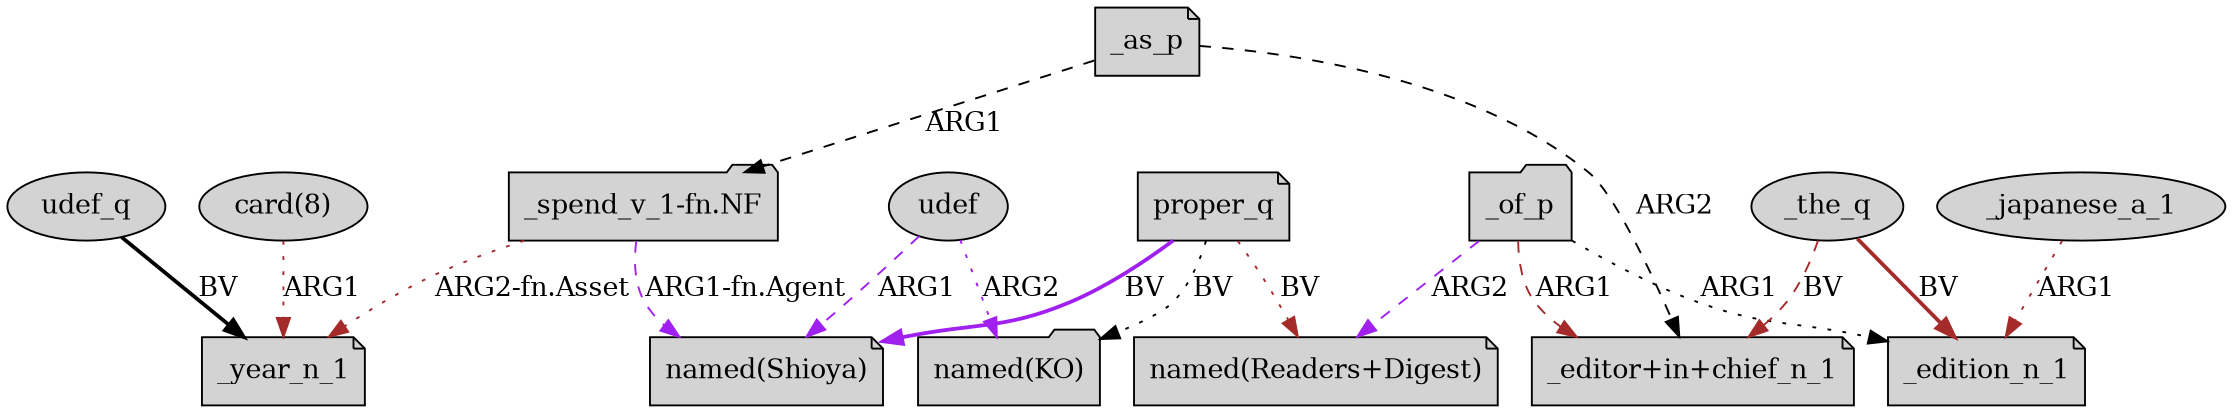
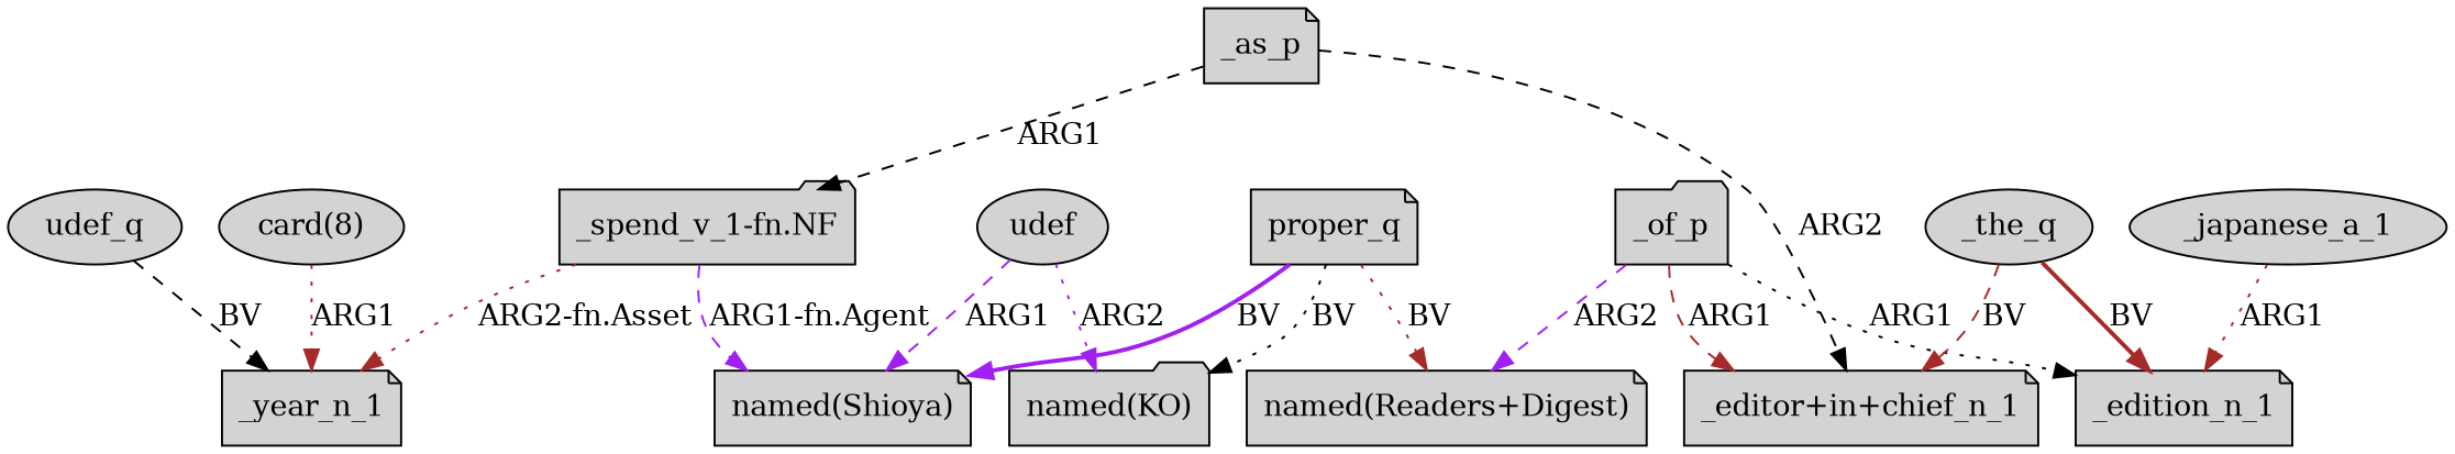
  digraph {
    fontname="DejaVu Serif"
    node [fontname="DejaVu Serif" shape=note style=filled]
    edge [color=brown fontname="DejaVu Serif" style=dashed]
    "_spend_v_1-fn.NF" [shape=folder]
    _year_n_1
    "named(Shioya)"
    _of_p [shape=folder]
    _edition_n_1
    "_editor+in+chief_n_1"
    "named(Readers+Digest)"
    _as_p
    _the_q [shape=ellipse]
    udef_q [shape=ellipse]
    _japanese_a_1 [shape=ellipse]
    n12 [label=udef shape=ellipse]
    "named(KO)" [shape=folder]
    proper_q
    "card(8)" [shape=ellipse]
    "_spend_v_1-fn.NF" -> _year_n_1 [label="ARG2-fn.Asset" style=dotted]
    "_spend_v_1-fn.NF" -> "named(Shioya)" [color=purple label="ARG1-fn.Agent"]
    _of_p -> _edition_n_1 [color=black label=ARG1 style=dotted]
    _of_p -> "_editor+in+chief_n_1" [label=ARG1]
    _of_p -> "named(Readers+Digest)" [color=purple label=ARG2]
    _as_p -> "_spend_v_1-fn.NF" [color=black label=ARG1]
    _as_p -> "_editor+in+chief_n_1" [color=black label=ARG2]
    _the_q -> _edition_n_1 [label=BV style=bold]
    _the_q -> "_editor+in+chief_n_1" [label=BV]
-   udef_q -> _year_n_1 [color=black label=BV style=bold]
+   udef_q -> _year_n_1 [color=black label=BV]
    _japanese_a_1 -> _edition_n_1 [label=ARG1 style=dotted]
    n12 -> "named(Shioya)" [color=purple label=ARG1]
    n12 -> "named(KO)" [color=purple label=ARG2 style=dotted]
    proper_q -> "named(Shioya)" [color=purple label=BV style=bold]
    proper_q -> "named(Readers+Digest)" [label=BV style=dotted]
    proper_q -> "named(KO)" [color=black label=BV style=dotted]
    "card(8)" -> _year_n_1 [label=ARG1 style=dotted]
  }
